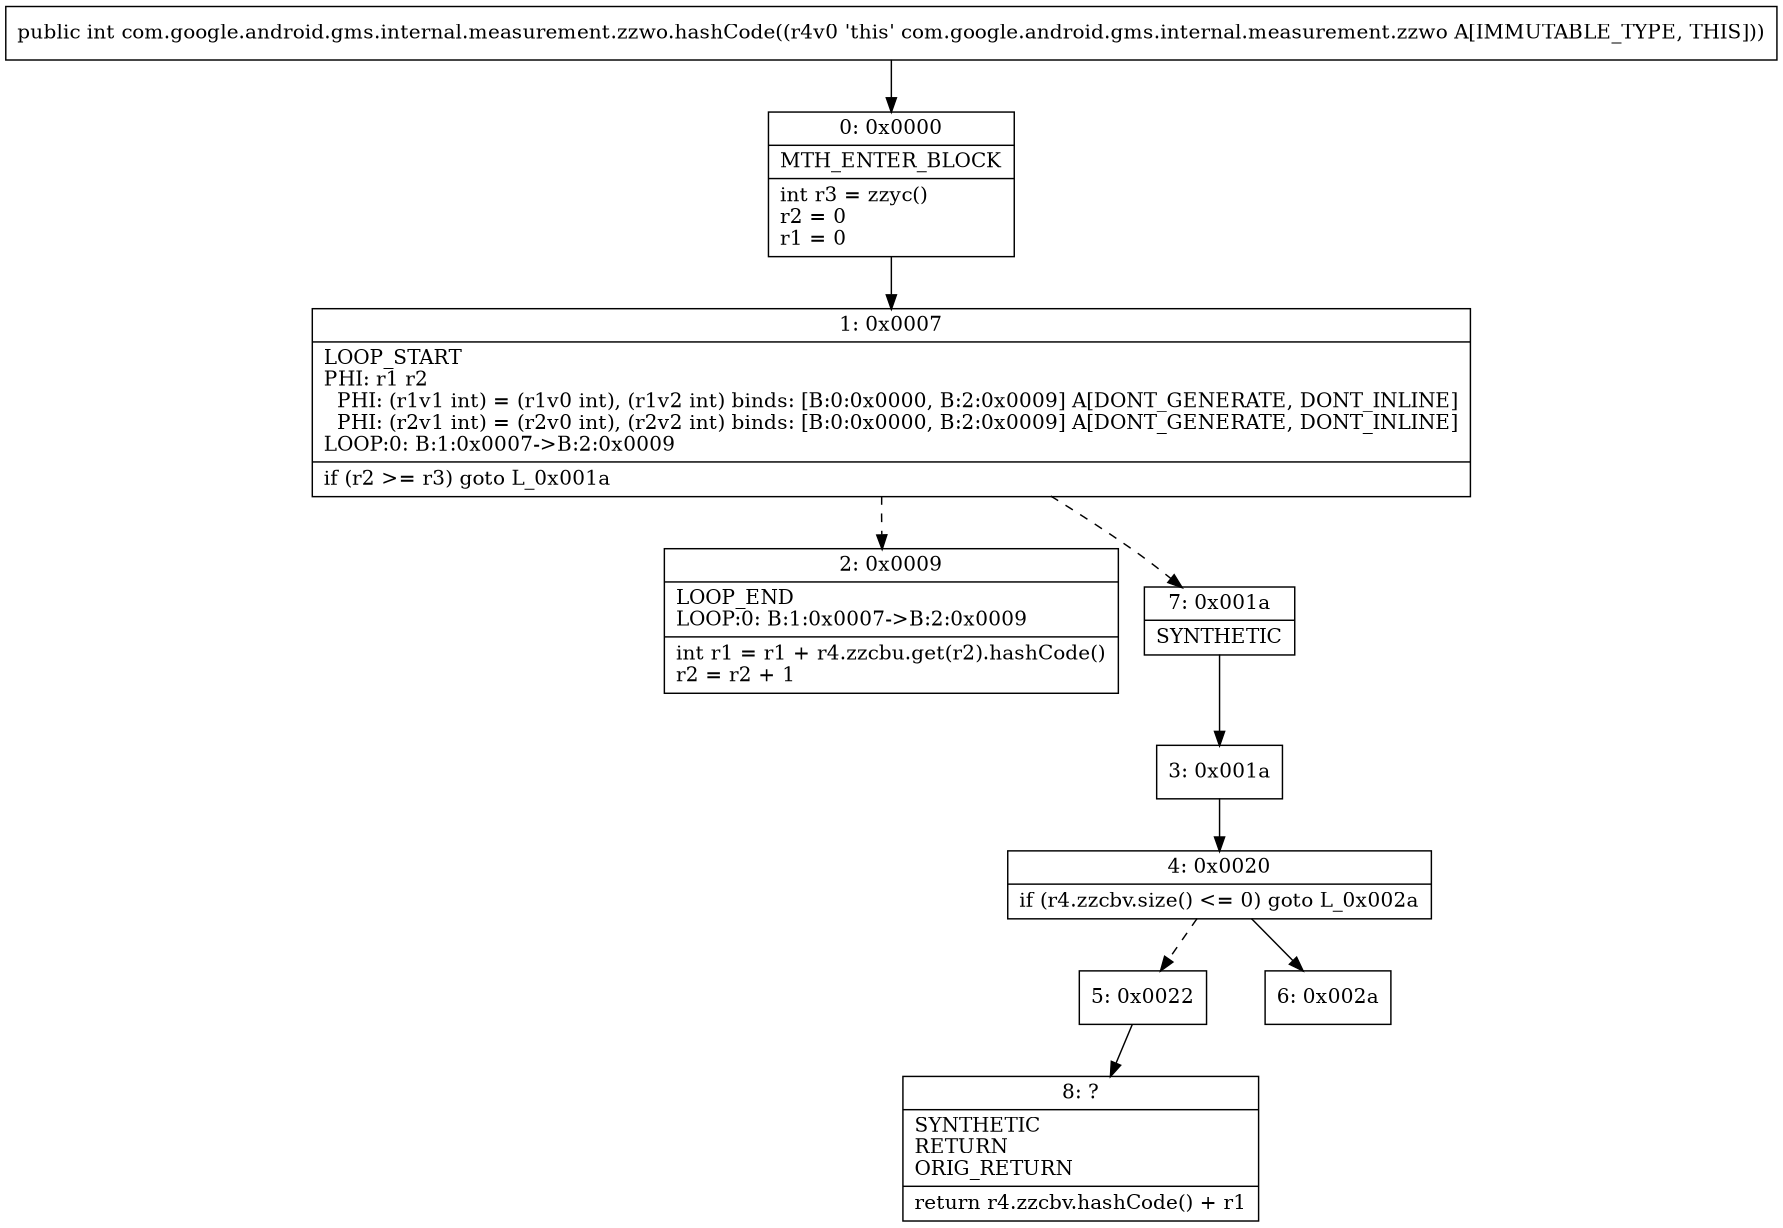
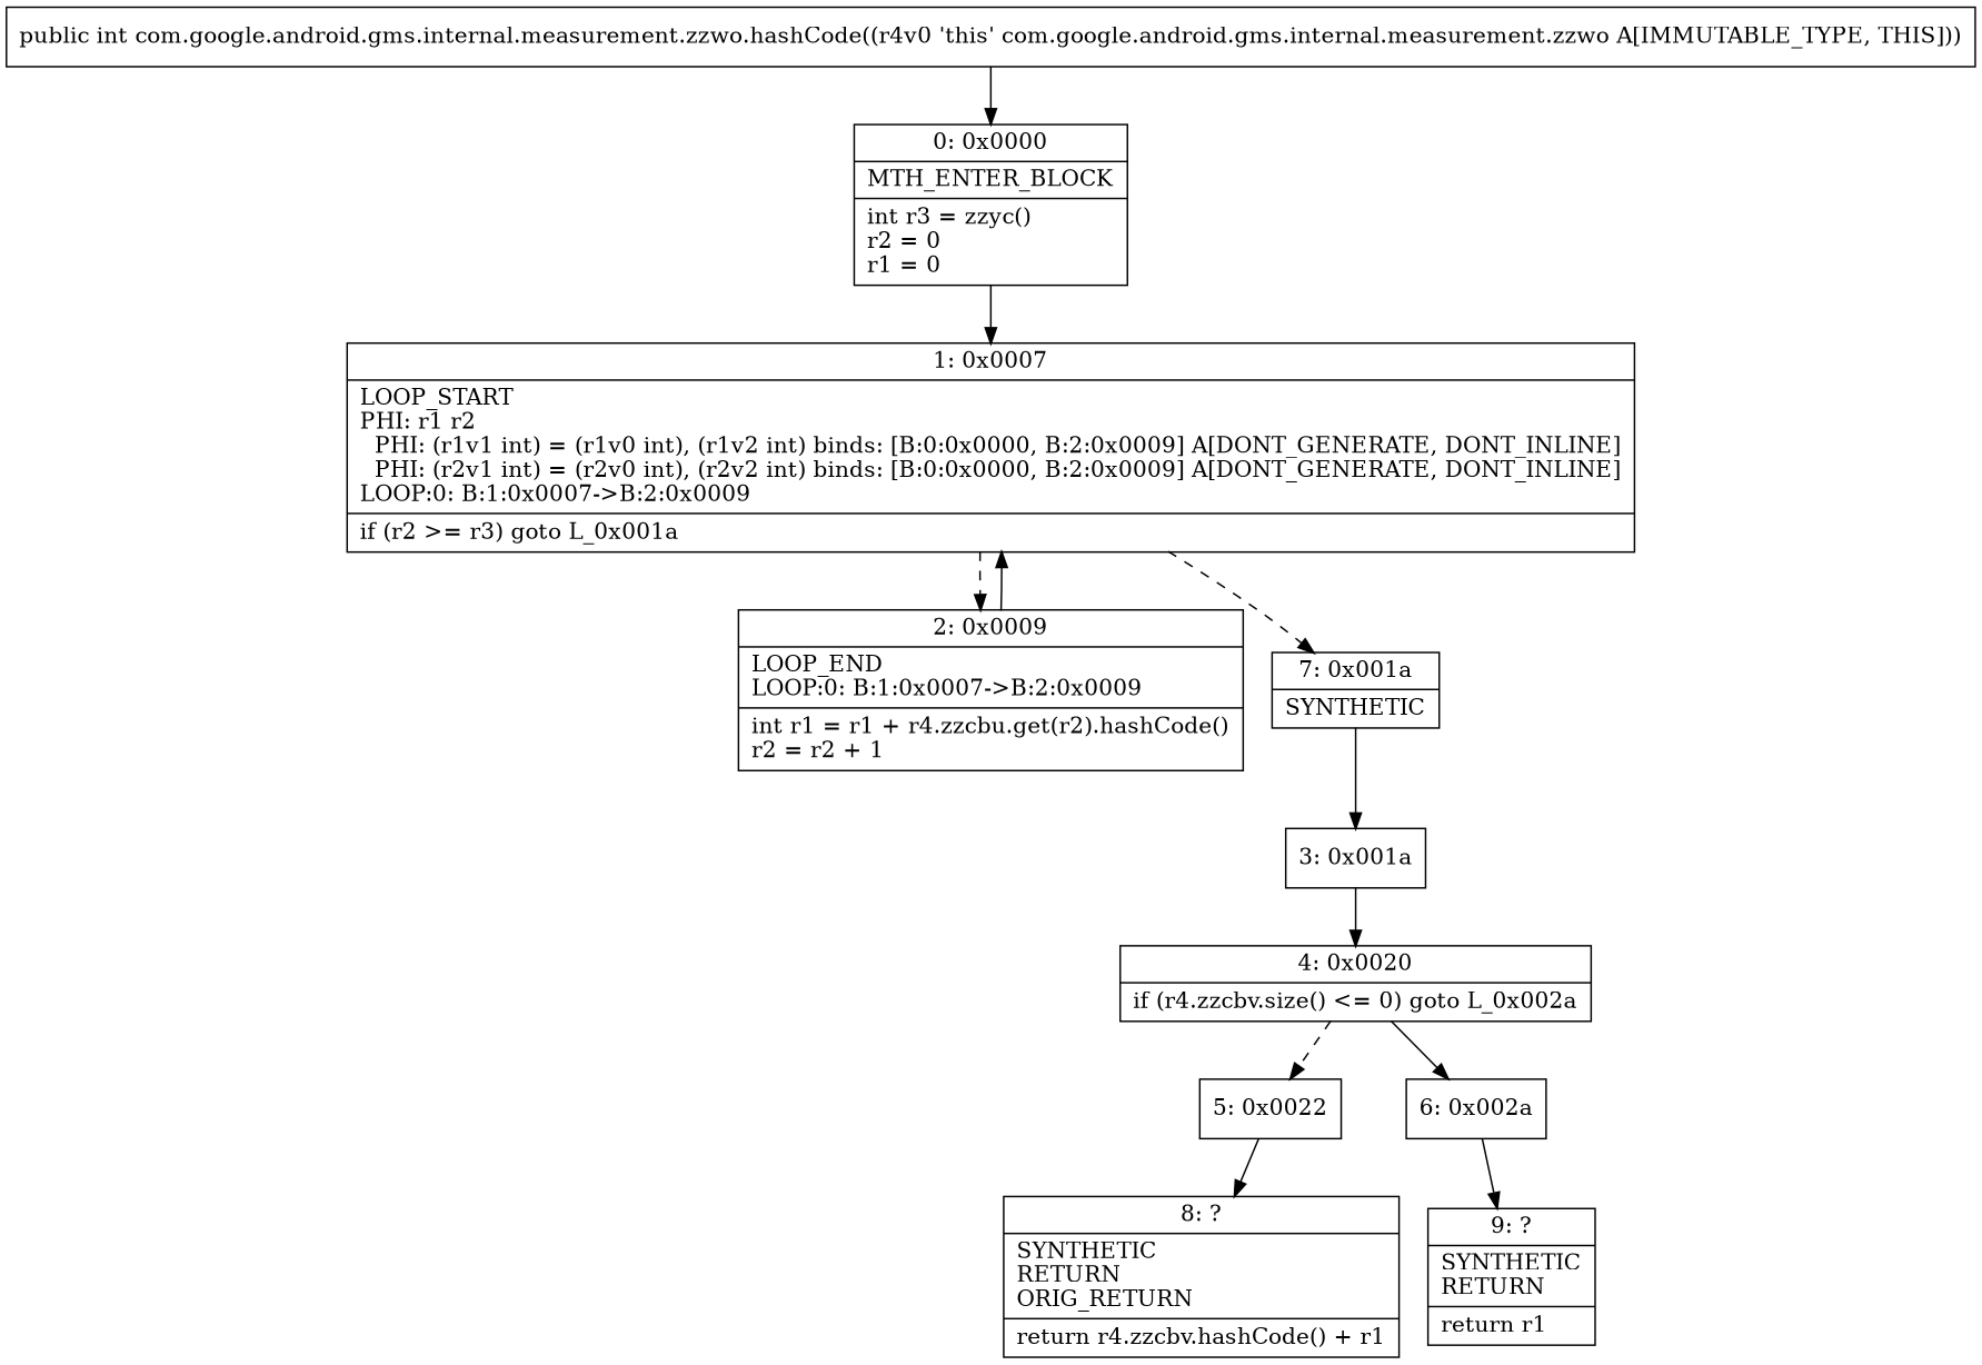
  digraph {
    node [shape=record]
    n1 [label="{0\:\ 0x0000|MTH_ENTER_BLOCK\l|int r3 = zzyc()\lr2 = 0\lr1 = 0\l}"]
    n2 [label="{1\:\ 0x0007|LOOP_START\lPHI: r1 r2 \l  PHI: (r1v1 int) = (r1v0 int), (r1v2 int) binds: [B:0:0x0000, B:2:0x0009] A[DONT_GENERATE, DONT_INLINE]\l  PHI: (r2v1 int) = (r2v0 int), (r2v2 int) binds: [B:0:0x0000, B:2:0x0009] A[DONT_GENERATE, DONT_INLINE]\lLOOP:0: B:1:0x0007\-\>B:2:0x0009\l|if (r2 \>= r3) goto L_0x001a\l}"]
    n3 [label="{2\:\ 0x0009|LOOP_END\lLOOP:0: B:1:0x0007\-\>B:2:0x0009\l|int r1 = r1 + r4.zzcbu.get(r2).hashCode()\lr2 = r2 + 1\l}"]
    n4 [label="{7\:\ 0x001a|SYNTHETIC\l}"]
    n5 [label="{3\:\ 0x001a}"]
    n6 [label="{4\:\ 0x0020|if (r4.zzcbv.size() \<= 0) goto L_0x002a\l}"]
    n7 [label="{5\:\ 0x0022}"]
    n8 [label="{6\:\ 0x002a}"]
    n9 [label="{8\:\ ?|SYNTHETIC\lRETURN\lORIG_RETURN\l|return r4.zzcbv.hashCode() + r1\l}"]
+   n10 [label="{9\:\ ?|SYNTHETIC\lRETURN\l|return r1\l}"]
    n11 [label="{public int com.google.android.gms.internal.measurement.zzwo.hashCode((r4v0 'this' com.google.android.gms.internal.measurement.zzwo A[IMMUTABLE_TYPE, THIS])) }"]
    n1 -> n2
    n2 -> n3 [style=dashed]
    n2 -> n4 [style=dashed]
+   n3 -> n2
    n4 -> n5
    n5 -> n6
    n6 -> n7 [style=dashed]
    n6 -> n8
    n7 -> n9
+   n8 -> n10
    n11 -> n1
  }
